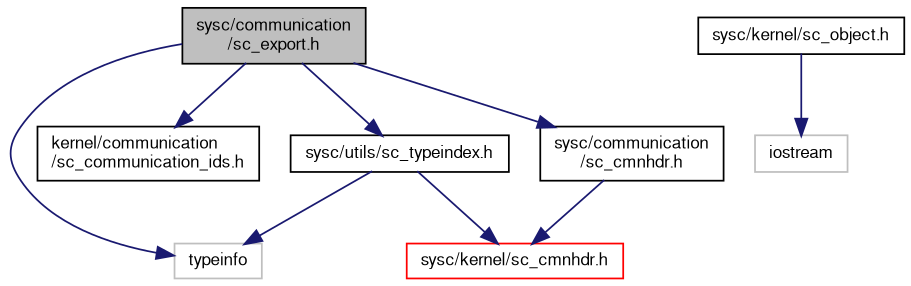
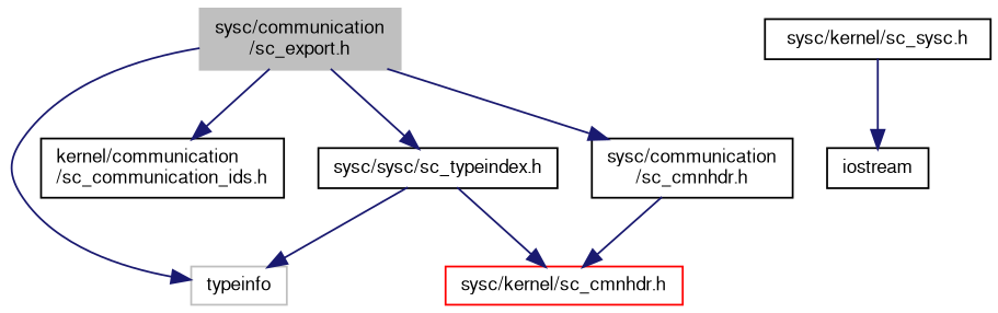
  digraph {
    node [color=black fillcolor=white fontname=FreeSans fontsize=10 shape=record style=filled]
    edge [color=midnightblue fontname=FreeSans fontsize=10 labelfontname=FreeSans labelfontsize=10 style=solid]
-   n1 [fillcolor=grey75 fontcolor=black height=0.2 label="sysc/communication\l/sc_export.h" width=0.4]
+   n1 [color=grey75 fillcolor=grey75 fontcolor=black height=0.2 label="sysc/communication\l/sc_export.h" width=0.4]
    n2 [color=grey75 height=0.2 label=typeinfo width=0.4]
    n3 [height=0.2 label="kernel/communication\l/sc_communication_ids.h" width=0.4]
    n4 [height=0.2 label="sysc/communication\l/sc_cmnhdr.h" width=0.4]
-   n5 [height=0.2 label="sysc/utils/sc_typeindex.h" width=0.4]
+   n5 [height=0.2 label="sysc/sysc/sc_typeindex.h" width=0.4]
    n6 [color=red height=0.2 label="sysc/kernel/sc_cmnhdr.h" width=0.4]
-   n7 [height=0.2 label="sysc/kernel/sc_object.h" width=0.4]
-   n8 [color=grey75 height=0.2 label=iostream width=0.4]
+   n7 [height=0.2 label="sysc/kernel/sc_sysc.h" width=0.4]
+   n8 [height=0.2 label=iostream width=0.4]
    n1 -> n2
    n1 -> n3
    n1 -> n4
    n1 -> n5
    n4 -> n6
    n5 -> n2
    n5 -> n6
    n7 -> n8
  }
